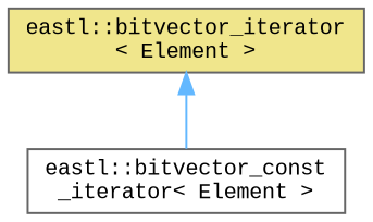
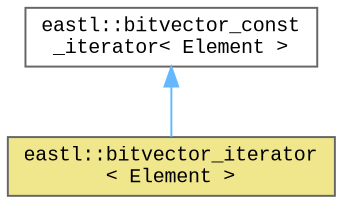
  digraph {
    fontname="Liberation Mono"
    node [color=gray40 fontname="Liberation Mono" fontsize=10 shape=box style=filled]
    n1 [fillcolor=khaki fontcolor=black height=0.2 label="eastl::bitvector_iterator\l\< Element \>" width=0.4]
    n2 [fillcolor=white height=0.2 label="eastl::bitvector_const\l_iterator\< Element \>" width=0.4]
-   n1 -> n2 [color=steelblue1 dir=back fontname="Liberation Mono" fontsize=10 labelfontname=Helvetica labelfontsize=10 style=solid]
+   n2 -> n1 [color=steelblue1 dir=back fontname="Liberation Mono" fontsize=10 labelfontname=Helvetica labelfontsize=10 style=solid]
  }
